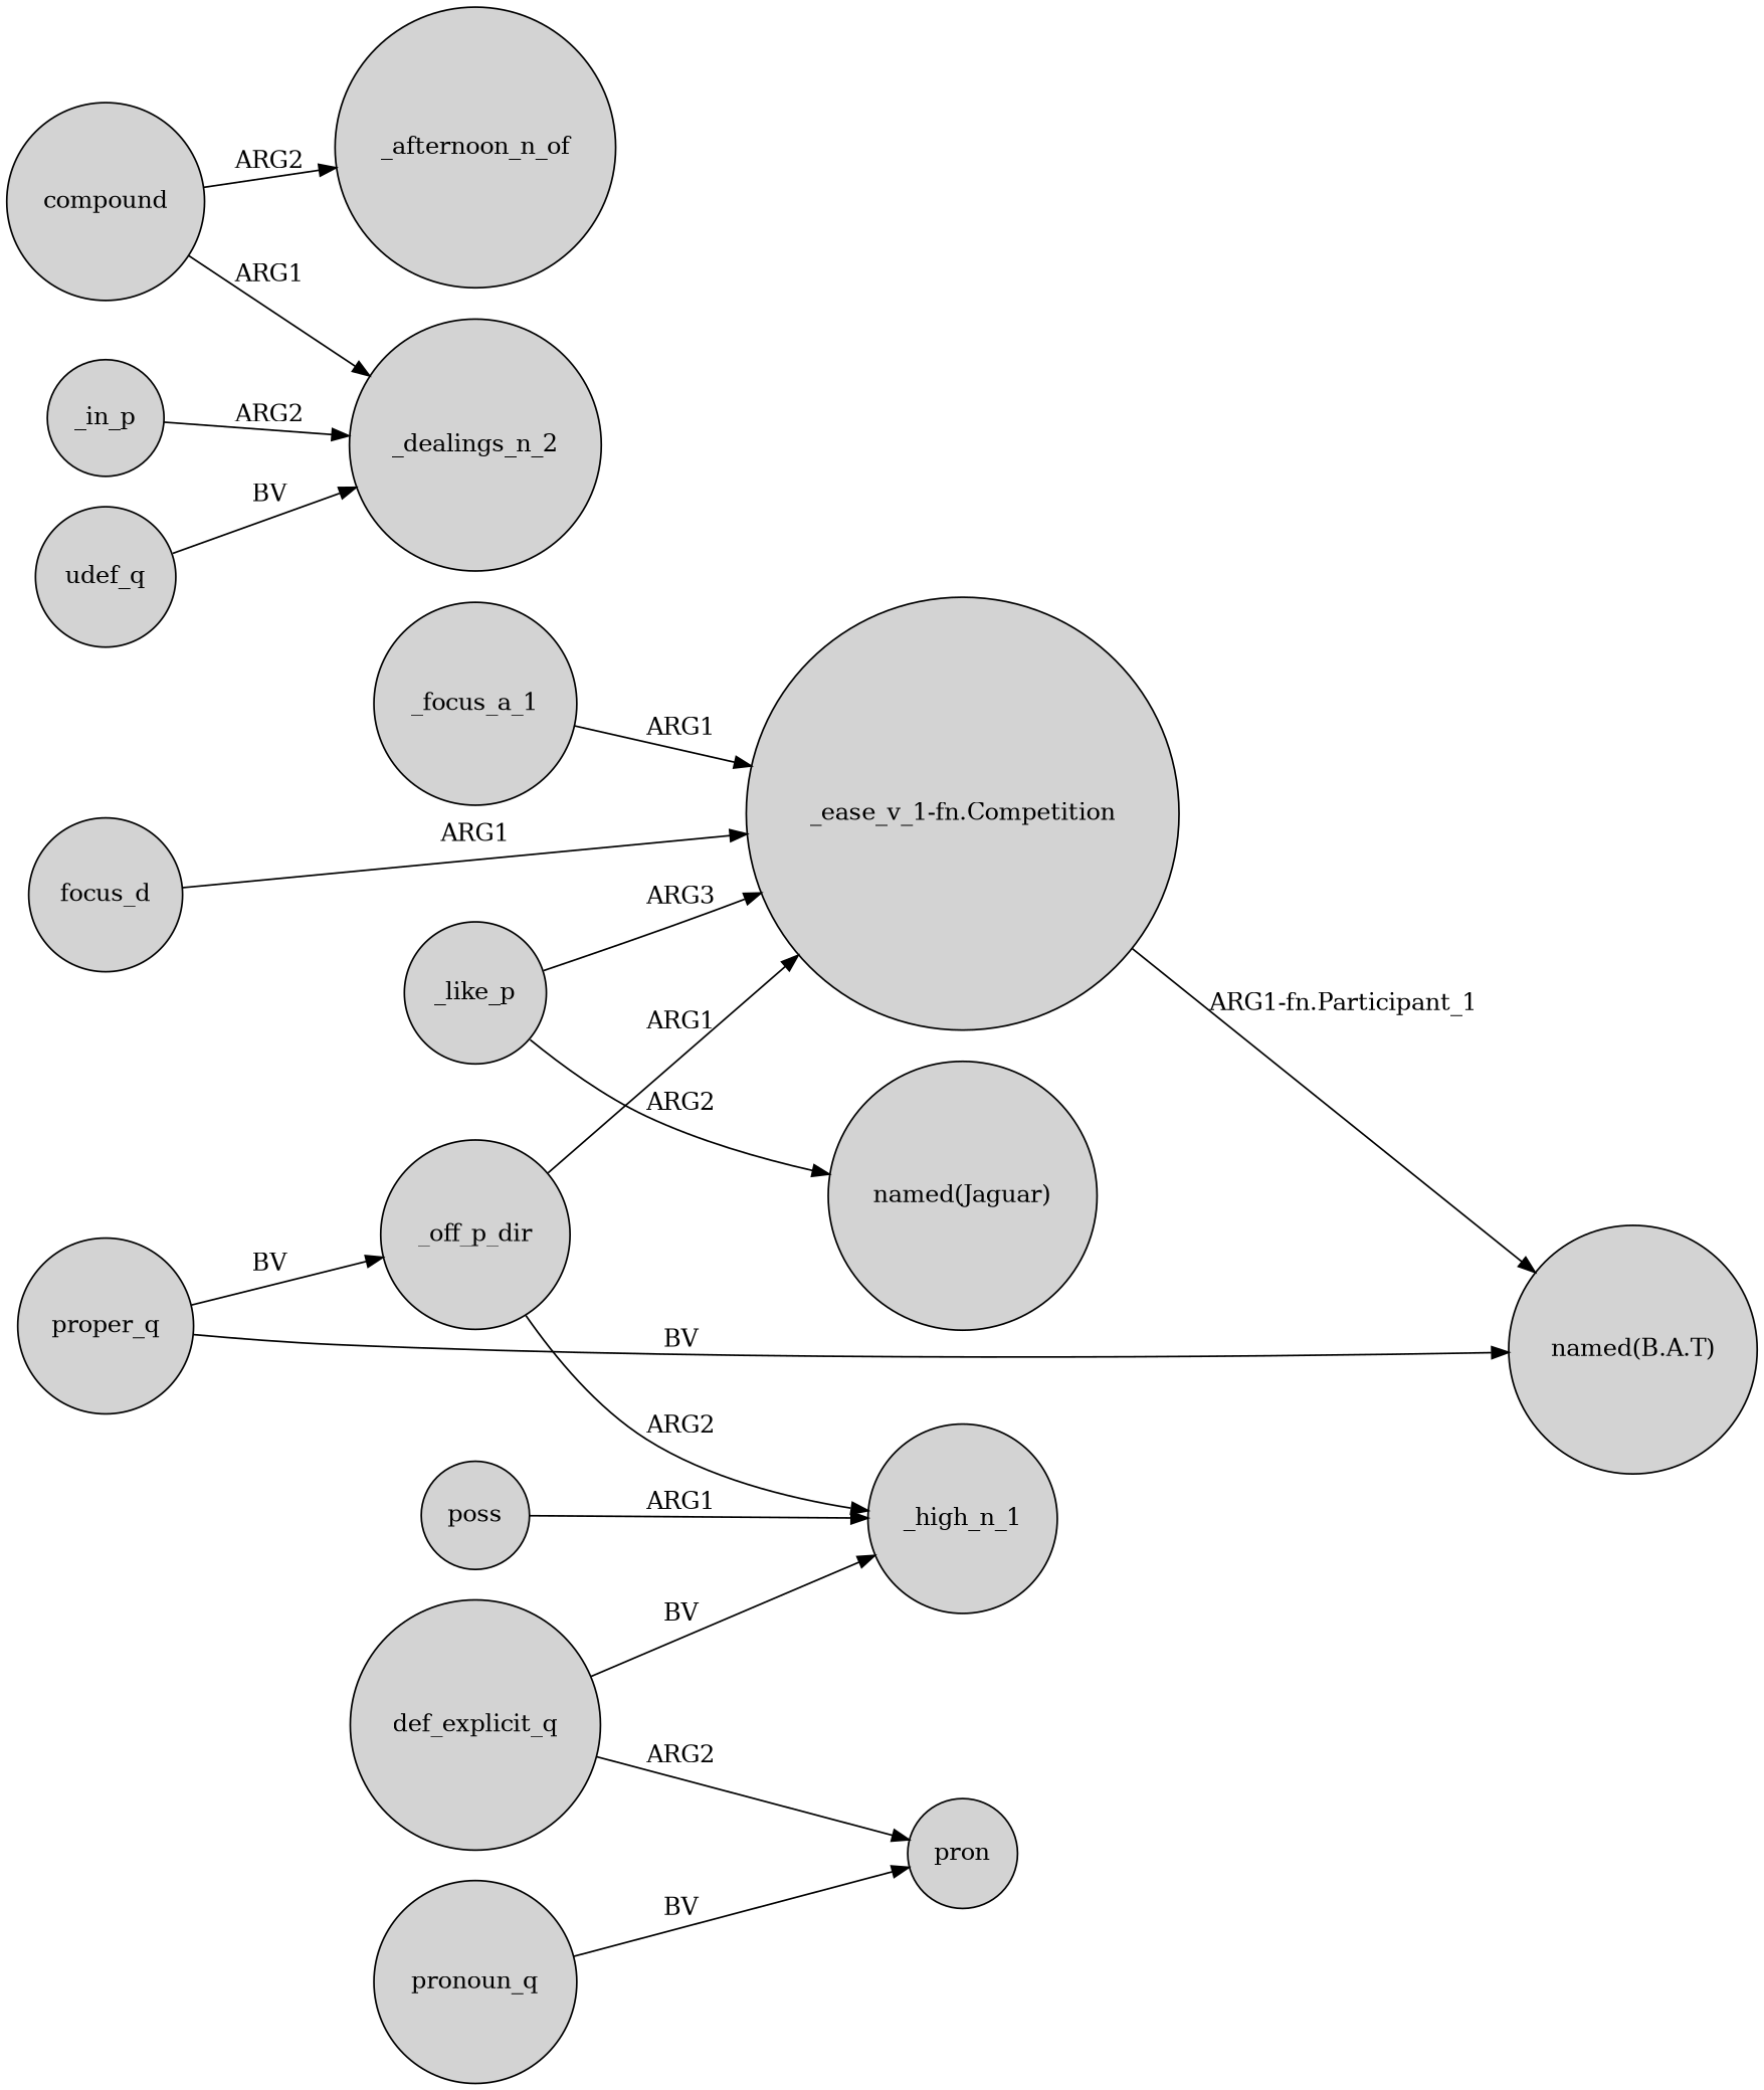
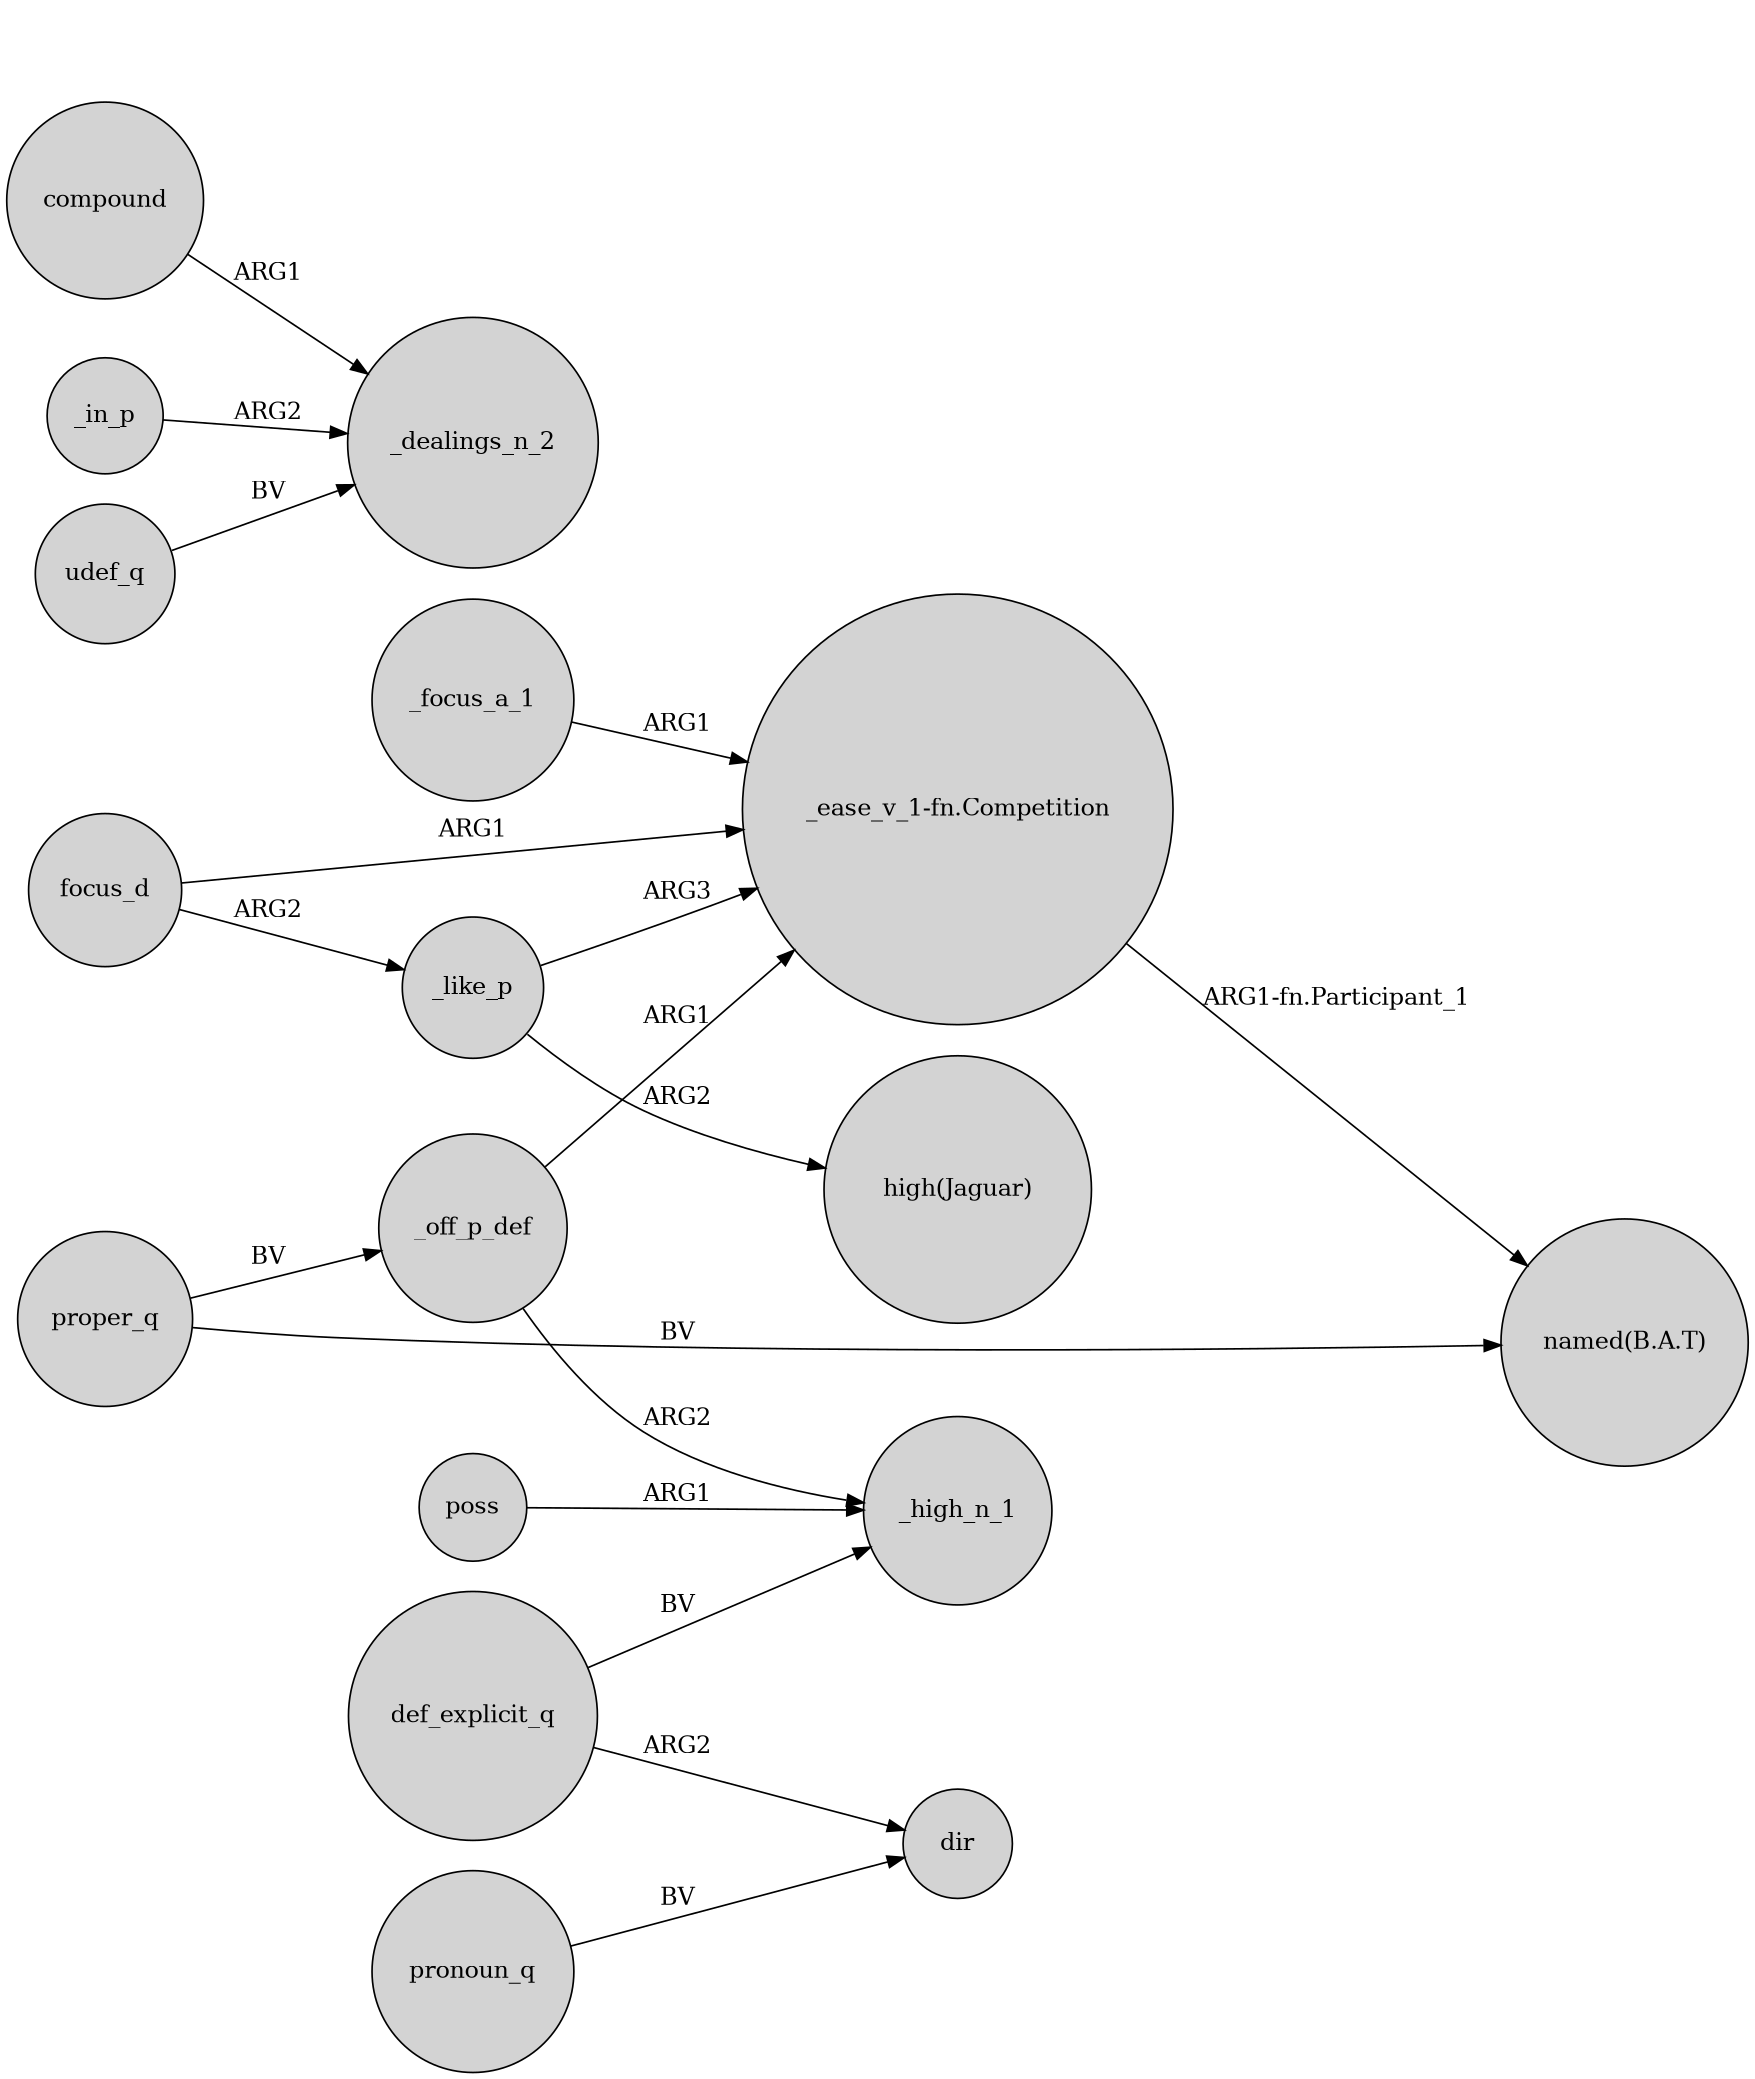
  digraph {
    rankdir=LR
    node [shape=circle style=filled]
    focus_d
    _like_p
    "_ease_v_1-fn.Competition"
-   "named(Jaguar)"
+   "named(Jaguar)" [label="high(Jaguar)"]
    "named(B.A.T)"
    n6 [label=_dealings_n_2]
    compound
-   _afternoon_n_of
    poss
    _high_n_1
-   _off_p_dir
+   _off_p_dir [label=_off_p_def]
    _in_p
    pronoun_q
-   pron
+   pron [label=dir]
    n15 [label=_focus_a_1]
    def_explicit_q
    proper_q
    udef_q
+   focus_d -> _like_p [label=ARG2]
    focus_d -> "_ease_v_1-fn.Competition" [label=ARG1]
    _like_p -> "_ease_v_1-fn.Competition" [label=ARG3]
    _like_p -> "named(Jaguar)" [label=ARG2]
    "_ease_v_1-fn.Competition" -> "named(B.A.T)" [label="ARG1-fn.Participant_1"]
    compound -> n6 [label=ARG1]
-   compound -> _afternoon_n_of [label=ARG2]
    poss -> _high_n_1 [label=ARG1]
    _off_p_dir -> "_ease_v_1-fn.Competition" [label=ARG1]
    _off_p_dir -> _high_n_1 [label=ARG2]
    _in_p -> n6 [label=ARG2]
    pronoun_q -> pron [label=BV]
    n15 -> "_ease_v_1-fn.Competition" [label=ARG1]
    def_explicit_q -> _high_n_1 [label=BV]
    def_explicit_q -> pron [label=ARG2]
    proper_q -> "named(B.A.T)" [label=BV]
    proper_q -> _off_p_dir [label=BV]
    udef_q -> n6 [label=BV]
  }
